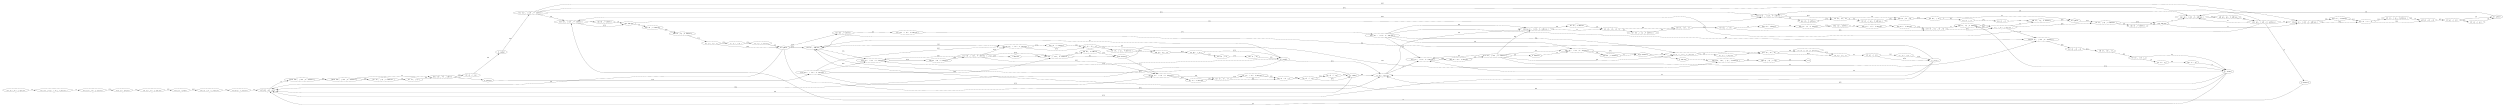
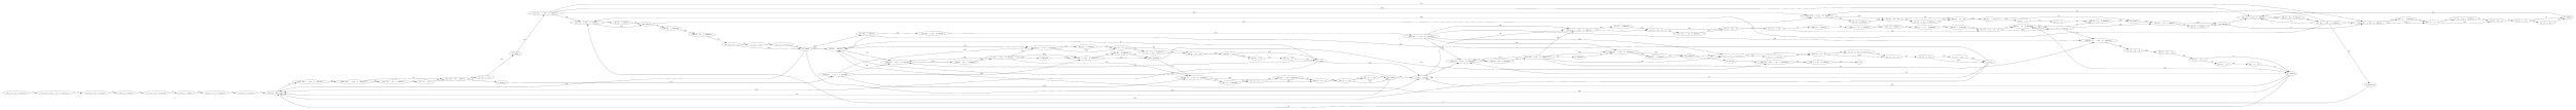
  digraph {
    fontname="Source Code Pro"
    rankdir=LR
    node [fontname="Source Code Pro"]
    edge [fontname="Source Code Pro"]
    n1 [label="sub sp , sp , # address"]
    n2 [label="stp x29 , x30 , [ sp , # address ]"]
    n3 [label="add x29 , sp , # address"]
    n4 [label="adrp x8 , address"]
    n5 [label="add x8 , x8 , # address"]
    n6 [label="adrp x9 , symbol"]
    n7 [label="add x9 , x9 , # address"]
    n8 [label="mov w10 , # address"]
    n9 [label="and w10 , w0 , w10"]
    n10 [label="sturb w10 , [ x29 , #- address ]"]
    n11 [label="ldurb w10 , [ x29 , #- address ]"]
    n12 [label="str x8 , [ sp , # address ]"]
    n13 [label="tbnz w10 , # 0 , address"]
    n14 [label="str x9 , [ sp ]"]
    n15 [label="ldr x0 , [ sp ]"]
    n16 [label="b address"]
    n17 [label="bl symbol"]
    n18 [label="stur wzr , [ x29 , #- address ]"]
    n19 [label="stur wzr , [ x29 , #- address ]"]
    n20 [label="ldur w8 , [ x29 , #- address ]"]
    n21 [label="ldursw x8 , [ x29 , #- address ]"]
    n22 [label="ldur w8 , [ x29 , #- address ]"]
    n23 [label="ldursw x8 , [ x29 , #- address ]"]
    n24 [label="ldur w8 , [ x29 , #- address ]"]
    n25 [label="ldursw x8 , [ x29 , #- address ]"]
    n26 [label="ldur w8 , [ x29 , #- address ]"]
    n27 [label="ldursw x8 , [ x29 , #- address ]"]
    n28 [label="cmp w8 , # address"]
    n29 [label="b.ge address"]
    n30 [label="mov x9 , # address"]
    n31 [label="mul x8 , x9 , x8"]
    n32 [label="add w8 , w8 , # address"]
    n33 [label="mov x9 , # address"]
    n34 [label="mul x8 , x9 , x8"]
    n35 [label="mov x8 , # address"]
    n36 [label="cmp w8 , # address"]
    n37 [label="b.ge address"]
    n38 [label="mov x9 , # address"]
    n39 [label="mul x8 , x9 , x8"]
    n40 [label="add w8 , w8 , # address"]
    n41 [label="mov x9 , # address"]
    n42 [label="mul x8 , x9 , x8"]
    n43 [label="add x9 , sp , # address"]
    n44 [label="add x0 , x9 , x8"]
    n45 [label="ldr x1 , [ sp ]"]
    n46 [label="bl symbol"]
    n47 [label="mov x2 , # address"]
    n48 [label="mov w10 , # address"]
    n49 [label="cbz w0 , address"]
    n50 [label="cbz w0 , address"]
    n51 [label="str w10 , [ sp , # address ]"]
    n52 [label="ldur w8 , [ x29 , #- address ]"]
    n53 [label="ldursw x8 , [ x29 , #- address ]"]
    n54 [label="stur wzr , [ x29 , #- address ]"]
    n55 [label="ldur w8 , [ x29 , #- address ]"]
    n56 [label="ldursw x8 , [ x29 , #- address ]"]
    n57 [label="ldursw x8 , [ x29 , #- address ]"]
    n58 [label="cmp w8 , # address"]
    n59 [label="b.ge address"]
    n60 [label="mov x9 , # address"]
    n61 [label="mul x8 , x9 , x8"]
    n62 [label="add w8 , w8 , # address"]
    n63 [label="mov x9 , # address"]
    n64 [label="mul x8 , x9 , x8"]
    n65 [label="mul x8 , x9 , x8"]
    n66 [label="b address"]
    n67 [label="ldr x9 , [ sp , # address ]"]
    n68 [label="add x8 , x9 , x8"]
    n69 [label="ldr w0 , [ x8 ]"]
    n70 [label="mov x8 , # 0"]
    n71 [label="bl symbol"]
    n72 [label="mov x1 , x8"]
    n73 [label="ldr x8 , [ sp , # address ]"]
    n74 [label="add x2 , sp , # address"]
    n75 [label="cmp x8 , # address"]
    n76 [label="b.eq address"]
    n77 [label="stur w8 , [ x29 , #- address ]"]
    n78 [label="ldr x9 , [ sp , # address ]"]
    n79 [label="add x8 , x9 , x8"]
    n80 [label="ldp x29 , x30 , [ sp , # address ]"]
-   n81 [label="add sp , sp , # stp"]
+   n81 [label="add sp , sp , # address"]
    n82 [label=ret]
    n83 [label="ldr x9 , [ sp , # address ]"]
    n84 [label="add x8 , x9 , x8"]
    n85 [label="ldr w1 , [ x8 ]"]
    n86 [label="ldr x0 , [ sp ]"]
    n87 [label="bl symbol"]
    n88 [label="stur w8 , [ x29 , #- address ]"]
    n89 [label="ldr x10 , [ sp , # address ]"]
    n90 [label="add x8 , x10 , x8"]
    n91 [label="b address"]
    n92 [label="ldr w1 , [ x8 ]"]
    n93 [label="ldr x0 , [ sp ]"]
    n94 [label="bl symbol"]
    n95 [label="ldr x9 , [ sp , # address ]"]
    n96 [label="add x8 , x9 , x8"]
    n97 [label="ldr w1 , [ x8 ]"]
    n98 [label="ldr x0 , [ sp ]"]
    n99 [label="bl symbol"]
    n100 [label="stur w8 , [ x29 , #- address ]"]
    n101 [label="ldr x9 , [ sp , # address ]"]
    n102 [label="add x8 , x9 , x8"]
    n103 [label="b address"]
    n104 [label="ldr w11 , [ x8 ]"]
    n105 [label="adrp x8 , address"]
    n106 [label="csel x8 , x12 , x8 , eq"]
    n107 [label="add x8 , x8 , # address"]
    n108 [label="add x1 , sp , # address"]
    n109 [label="str x8 , [ sp , # address ]"]
    n110 [label="adrp x12 , address"]
    n111 [label="add x12 , x12 , # address"]
    n112 [label="cmp w11 , # address"]
    n113 [label="bl symbol"]
    n114 [label="add x8 , x10 , x8"]
    n115 [label="ldr w0 , [ x8 ]"]
    n116 [label="mov x8 , # 0"]
    n117 [label="mov x2 , x8"]
    n118 [label="b address"]
    n119 [label="ldr w0 , [ x8 ]"]
    n120 [label="mov x8 , # 0"]
    n121 [label="bl symbol"]
    n122 [label="mov x1 , x8"]
    n1 -> n2 [label=CFG]
    n2 -> n3 [label=CFG]
    n3 -> n4 [label=CFG]
    n4 -> n5 [label=CFG]
    n5 -> n6 [label=CFG]
    n6 -> n7 [label=DFG]
    n7 -> n8 [label=CFG]
    n8 -> n9 [label=CFG]
    n9 -> n10 [label=CFG]
    n10 -> n11 [label=DFG]
    n11 -> n12 [label=CFG]
    n11 -> n13 [label=DFG]
    n12 -> n14 [label=CFG]
    n13 -> n15 [label=CFG]
    n13 -> n16 [label=CFG]
    n14 -> n13 [label=CFG]
    n15 -> n17 [label=CFG]
    n16 -> n18 [label=CFG]
    n17 -> n19 [label=CFG]
    n18 -> n20 [label=DFG]
    n18 -> n21 [label=DFG]
    n18 -> n22 [label=DFG]
    n18 -> n23 [label=DFG]
    n19 -> n24 [label=DFG]
    n19 -> n25 [label=DFG]
    n19 -> n26 [label=DFG]
    n19 -> n27 [label=DFG]
    n20 -> n36 [label=CFG]
    n20 -> n37 [label=DFG]
    n21 -> n38 [label=CFG]
    n21 -> n39 [label=DFG]
    n22 -> n40 [label=DFG]
    n23 -> n41 [label=CFG]
    n23 -> n42 [label=DFG]
    n24 -> n28 [label=CFG]
    n24 -> n29 [label=DFG]
    n25 -> n30 [label=CFG]
    n25 -> n31 [label=DFG]
    n26 -> n32 [label=DFG]
    n27 -> n33 [label=CFG]
    n27 -> n34 [label=DFG]
    n28 -> n29 [label=CFG]
    n29 -> n25 [label=CFG]
    n29 -> n35 [label=CFG]
    n30 -> n31 [label=CFG]
    n31 -> n67 [label=CFG]
    n31 -> n68 [label=DFG]
    n32 -> n77 [label=DFG]
    n33 -> n34 [label=CFG]
    n34 -> n78 [label=CFG]
    n34 -> n79 [label=DFG]
    n35 -> n43 [label=CFG]
    n36 -> n37 [label=CFG]
    n37 -> n21 [label=CFG]
    n37 -> n80 [label=CFG]
    n38 -> n39 [label=CFG]
    n39 -> n95 [label=CFG]
    n39 -> n96 [label=DFG]
    n40 -> n100 [label=DFG]
    n41 -> n42 [label=CFG]
    n42 -> n101 [label=CFG]
    n42 -> n102 [label=DFG]
    n43 -> n44 [label=CFG]
    n44 -> n45 [label=CFG]
    n44 -> n46 [label=DFG]
    n45 -> n47 [label=CFG]
    n46 -> n9 [label=DFG]
    n46 -> n48 [label=CFG]
    n46 -> n49 [label=DFG]
    n46 -> n50 [label=DFG]
    n47 -> n46 [label=CFG]
    n48 -> n51 [label=CFG]
    n49 -> n52 [label=CFG]
    n49 -> n53 [label=CFG]
    n50 -> n22 [label=CFG]
    n50 -> n23 [label=CFG]
    n51 -> n54 [label=CFG]
    n52 -> n62 [label=DFG]
    n53 -> n63 [label=CFG]
    n53 -> n64 [label=DFG]
    n54 -> n52 [label=DFG]
    n54 -> n53 [label=DFG]
    n54 -> n55 [label=DFG]
    n54 -> n56 [label=DFG]
    n54 -> n57 [label=DFG]
    n55 -> n58 [label=CFG]
    n55 -> n59 [label=DFG]
    n56 -> n60 [label=CFG]
    n56 -> n61 [label=DFG]
    n57 -> n65 [label=DFG]
    n58 -> n59 [label=CFG]
    n59 -> n56 [label=CFG]
    n59 -> n66 [label=CFG]
    n60 -> n61 [label=CFG]
    n61 -> n83 [label=CFG]
    n61 -> n84 [label=DFG]
    n62 -> n88 [label=DFG]
    n63 -> n64 [label=CFG]
    n64 -> n89 [label=CFG]
    n64 -> n90 [label=DFG]
    n65 -> n114 [label=DFG]
    n66 -> n80 [label=CFG]
    n67 -> n68 [label=CFG]
    n68 -> n69 [label=DFG]
    n69 -> n70 [label=CFG]
    n69 -> n71 [label=DFG]
    n70 -> n72 [label=CFG]
    n71 -> n73 [label=CFG]
    n72 -> n74 [label=CFG]
    n73 -> n75 [label=CFG]
    n73 -> n76 [label=DFG]
    n74 -> n71 [label=DFG]
    n75 -> n76 [label=CFG]
    n76 -> n26 [label=CFG]
    n76 -> n27 [label=CFG]
    n77 -> n24 [label=DFG]
    n77 -> n25 [label=DFG]
    n77 -> n26 [label=DFG]
    n77 -> n27 [label=DFG]
    n77 -> n91 [label=CFG]
    n78 -> n79 [label=CFG]
    n79 -> n92 [label=DFG]
    n80 -> n81 [label=CFG]
    n81 -> n82 [label=CFG]
    n83 -> n84 [label=CFG]
    n84 -> n85 [label=DFG]
    n85 -> n86 [label=CFG]
    n85 -> n87 [label=DFG]
    n86 -> n87 [label=CFG]
    n87 -> n9 [label=DFG]
    n87 -> n49 [label=DFG]
    n87 -> n50 [label=DFG]
    n88 -> n52 [label=DFG]
    n88 -> n53 [label=DFG]
    n88 -> n55 [label=DFG]
    n88 -> n56 [label=DFG]
    n88 -> n57 [label=DFG]
    n88 -> n103 [label=CFG]
    n89 -> n90 [label=CFG]
    n90 -> n104 [label=DFG]
    n91 -> n24 [label=CFG]
    n92 -> n93 [label=CFG]
    n92 -> n94 [label=DFG]
    n93 -> n94 [label=CFG]
    n94 -> n26 [label=CFG]
    n95 -> n96 [label=CFG]
    n96 -> n97 [label=DFG]
    n97 -> n98 [label=CFG]
    n97 -> n99 [label=DFG]
    n98 -> n99 [label=CFG]
    n99 -> n9 [label=DFG]
    n99 -> n49 [label=DFG]
    n99 -> n50 [label=DFG]
    n100 -> n20 [label=DFG]
    n100 -> n21 [label=DFG]
    n100 -> n22 [label=DFG]
    n100 -> n23 [label=DFG]
    n100 -> n118 [label=CFG]
    n101 -> n102 [label=CFG]
    n102 -> n119 [label=DFG]
    n103 -> n55 [label=CFG]
    n104 -> n105 [label=CFG]
    n104 -> n106 [label=DFG]
    n105 -> n107 [label=CFG]
    n106 -> n108 [label=CFG]
    n106 -> n109 [label=DFG]
    n107 -> n110 [label=CFG]
    n108 -> n109 [label=CFG]
    n108 -> n113 [label=DFG]
    n109 -> n57 [label=CFG]
    n109 -> n73 [label=DFG]
    n109 -> n74 [label=DFG]
    n109 -> n108 [label=DFG]
    n110 -> n111 [label=CFG]
    n111 -> n112 [label=CFG]
    n112 -> n106 [label=CFG]
    n113 -> n9 [label=DFG]
    n113 -> n49 [label=DFG]
    n113 -> n50 [label=DFG]
    n113 -> n52 [label=CFG]
    n114 -> n115 [label=DFG]
    n115 -> n113 [label=DFG]
    n115 -> n116 [label=CFG]
    n116 -> n117 [label=CFG]
    n117 -> n113 [label=CFG]
    n118 -> n20 [label=CFG]
    n119 -> n120 [label=CFG]
    n119 -> n121 [label=DFG]
    n120 -> n122 [label=CFG]
    n121 -> n9 [label=DFG]
    n121 -> n22 [label=CFG]
    n121 -> n49 [label=DFG]
    n121 -> n50 [label=DFG]
    n122 -> n121 [label=CFG]
  }
